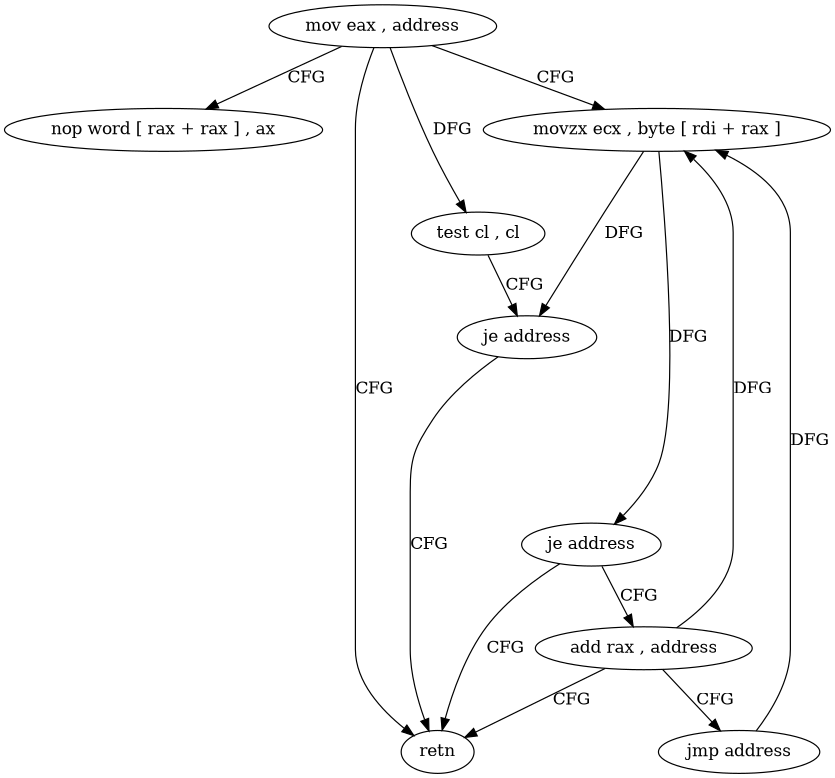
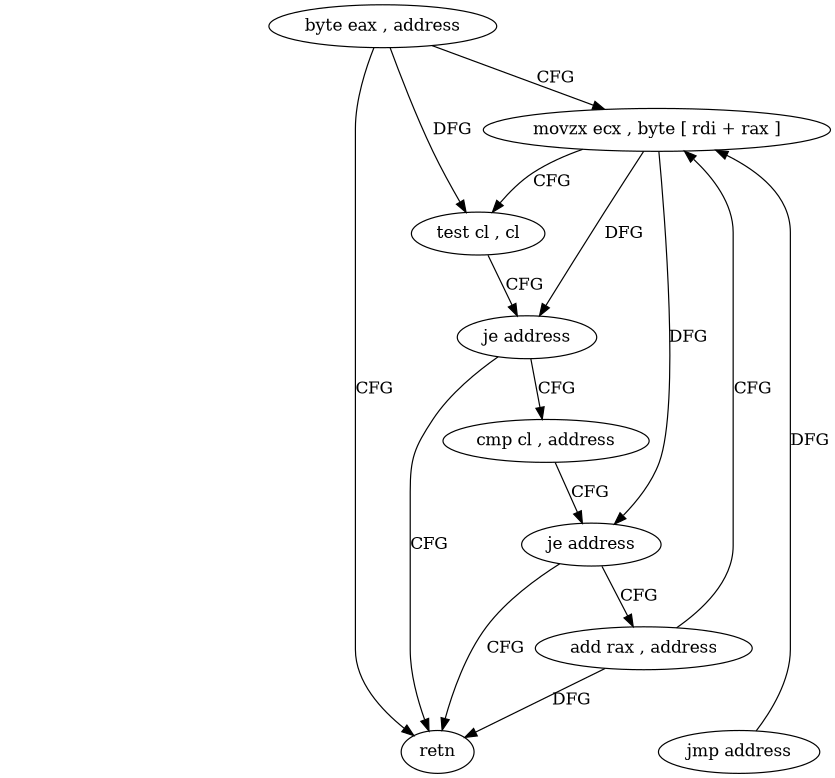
  digraph {
-   n1 [label="mov eax , address"]
-   n2 [label="nop word [ rax + rax ] , ax"]
+   n1 [label="byte eax , address"]
    n3 [label="movzx ecx , byte [ rdi + rax ]"]
    n4 [label=retn]
    n5 [label="test cl , cl"]
    n6 [label="je address"]
    n7 [label="je address"]
    n8 [label="add rax , address"]
    n9 [label="jmp address"]
-   n1 -> n2 [label=CFG]
+   n10 [label="cmp cl , address"]
    n1 -> n3 [label=CFG]
    n1 -> n4 [label=CFG]
    n1 -> n5 [label=DFG]
+   n3 -> n5 [label=CFG]
    n3 -> n6 [label=DFG]
    n3 -> n7 [label=DFG]
    n5 -> n7 [label=CFG]
    n6 -> n4 [label=CFG]
    n6 -> n8 [label=CFG]
    n7 -> n4 [label=CFG]
-   n8 -> n3 [label=DFG]
-   n8 -> n4 [label=CFG]
-   n8 -> n9 [label=CFG]
+   n7 -> n10 [label=CFG]
+   n8 -> n3 [label=CFG]
+   n8 -> n4 [label=DFG]
    n9 -> n3 [label=DFG]
+   n10 -> n6 [label=CFG]
  }
